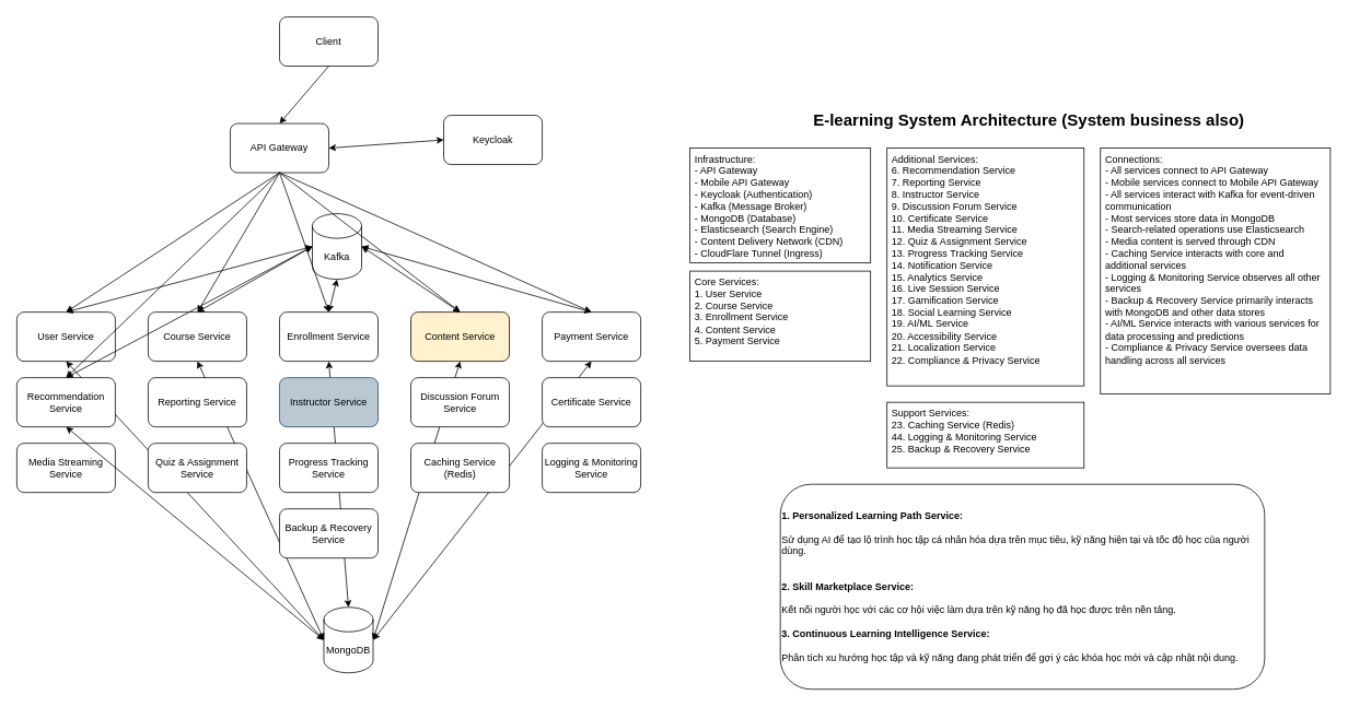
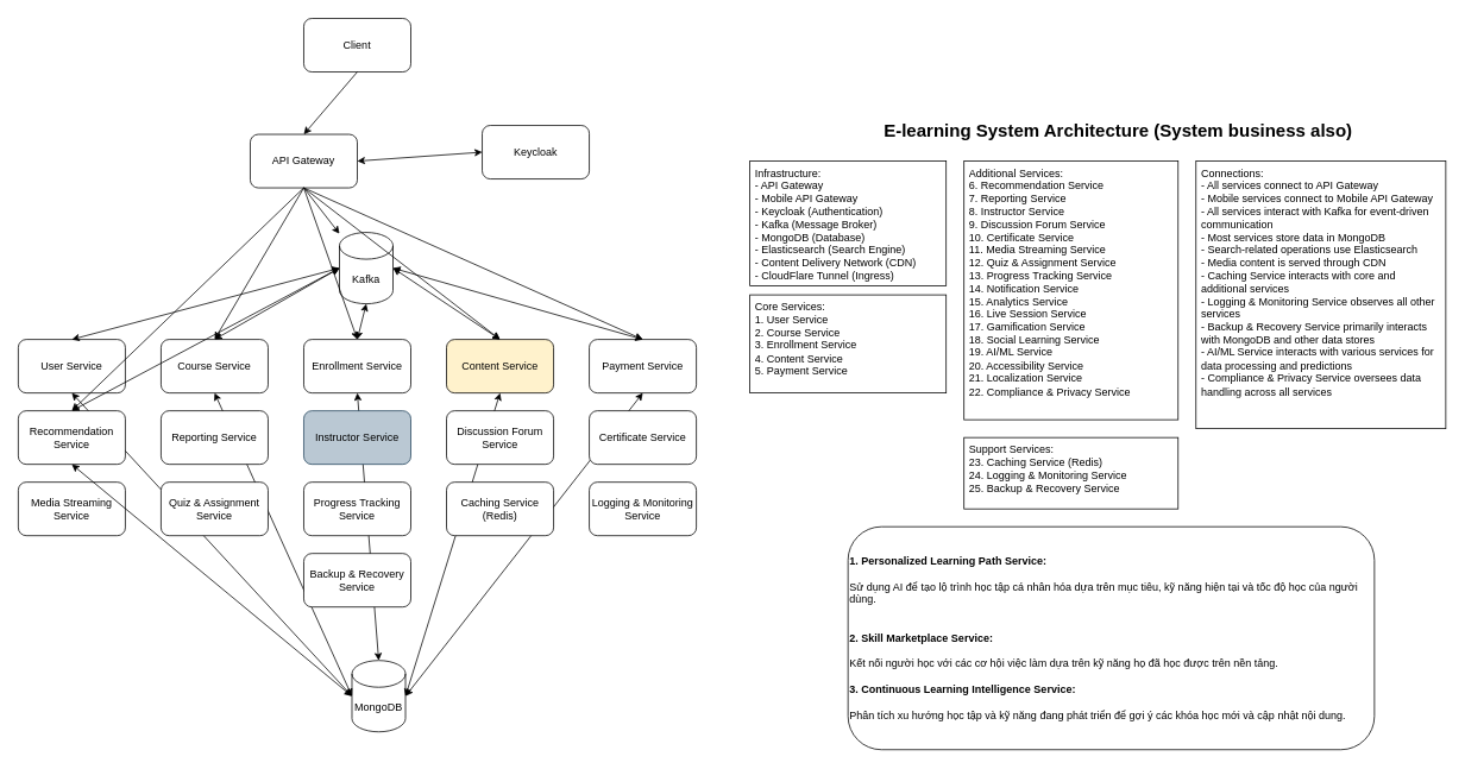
  <mxCell id="0" />
  <mxCell id="1" parent="0" />
  <mxCell id="2" value="Client" style="rounded=1;whiteSpace=wrap;html=1;" parent="1" vertex="1"><mxGeometry x="340" y="20" width="120" height="60" as="geometry" /></mxCell>
  <mxCell id="3" value="API Gateway" style="rounded=1;whiteSpace=wrap;html=1;" parent="1" vertex="1"><mxGeometry x="280" y="150" width="120" height="60" as="geometry" /></mxCell>
  <mxCell id="4" value="Keycloak" style="rounded=1;whiteSpace=wrap;html=1;" parent="1" vertex="1"><mxGeometry x="540" y="140" width="120" height="60" as="geometry" /></mxCell>
  <mxCell id="5" value="Kafka" style="shape=cylinder3;whiteSpace=wrap;html=1;boundedLbl=1;backgroundOutline=1;size=15;" parent="1" vertex="1"><mxGeometry x="380" y="260" width="60" height="80" as="geometry" /></mxCell>
  <mxCell id="6" value="User Service" style="rounded=1;whiteSpace=wrap;html=1;" parent="1" vertex="1"><mxGeometry x="20" y="380" width="120" height="60" as="geometry" /></mxCell>
  <mxCell id="7" value="Course Service" style="rounded=1;whiteSpace=wrap;html=1;" parent="1" vertex="1"><mxGeometry x="180" y="380" width="120" height="60" as="geometry" /></mxCell>
  <mxCell id="8" value="Enrollment Service" style="rounded=1;whiteSpace=wrap;html=1;" parent="1" vertex="1"><mxGeometry x="340" y="380" width="120" height="60" as="geometry" /></mxCell>
  <mxCell id="9" value="Content Service" style="rounded=1;whiteSpace=wrap;html=1;fillColor=#fff2cc;" parent="1" vertex="1"><mxGeometry x="500" y="380" width="120" height="60" as="geometry" /></mxCell>
  <mxCell id="10" value="Payment Service" style="rounded=1;whiteSpace=wrap;html=1;" parent="1" vertex="1"><mxGeometry x="660" y="380" width="120" height="60" as="geometry" /></mxCell>
  <mxCell id="11" value="MongoDB" style="shape=cylinder3;whiteSpace=wrap;html=1;boundedLbl=1;backgroundOutline=1;size=15;" parent="1" vertex="1"><mxGeometry x="394" y="740" width="60" height="80" as="geometry" /></mxCell>
  <mxCell id="12" value="" style="endArrow=classic;html=1;exitX=0.5;exitY=1;exitDx=0;exitDy=0;entryX=0.5;entryY=0;entryDx=0;entryDy=0;" parent="1" source="2" target="3" edge="1"><mxGeometry width="50" height="50" relative="1" as="geometry"><mxPoint x="370" y="410" as="sourcePoint" /><mxPoint x="420" y="360" as="targetPoint" /></mxGeometry></mxCell>
  <mxCell id="13" value="" style="endArrow=classic;startArrow=classic;html=1;exitX=1;exitY=0.5;exitDx=0;exitDy=0;entryX=0;entryY=0.5;entryDx=0;entryDy=0;" parent="1" source="3" target="4" edge="1"><mxGeometry width="50" height="50" relative="1" as="geometry"><mxPoint x="370" y="410" as="sourcePoint" /><mxPoint x="420" y="360" as="targetPoint" /></mxGeometry></mxCell>
- <mxCell id="14" value="" style="endArrow=classic;html=1;exitX=0.5;exitY=1;exitDx=0;exitDy=0;entryX=0.5;entryY=0;entryDx=0;entryDy=0;" parent="1" source="3" target="6" edge="1"><mxGeometry width="50" height="50" relative="1" as="geometry"><mxPoint x="370" y="410" as="sourcePoint" /><mxPoint x="420" y="360" as="targetPoint" /></mxGeometry></mxCell>
+ <mxCell id="14" value="" style="endArrow=classic;html=1;exitX=0.5;exitY=1;exitDx=0;exitDy=0;" parent="1" source="3" target="5" edge="1"><mxGeometry width="50" height="50" relative="1" as="geometry"><mxPoint x="370" y="410" as="sourcePoint" /><mxPoint x="420" y="360" as="targetPoint" /></mxGeometry></mxCell>
  <mxCell id="15" value="" style="endArrow=classic;html=1;exitX=0.5;exitY=1;exitDx=0;exitDy=0;entryX=0.5;entryY=0;entryDx=0;entryDy=0;" parent="1" source="3" target="7" edge="1"><mxGeometry width="50" height="50" relative="1" as="geometry"><mxPoint x="370" y="410" as="sourcePoint" /><mxPoint x="420" y="360" as="targetPoint" /></mxGeometry></mxCell>
  <mxCell id="16" value="" style="endArrow=classic;html=1;exitX=0.5;exitY=1;exitDx=0;exitDy=0;entryX=0.5;entryY=0;entryDx=0;entryDy=0;" parent="1" source="3" target="8" edge="1"><mxGeometry width="50" height="50" relative="1" as="geometry"><mxPoint x="370" y="410" as="sourcePoint" /><mxPoint x="420" y="360" as="targetPoint" /></mxGeometry></mxCell>
  <mxCell id="17" value="" style="endArrow=classic;html=1;exitX=0.5;exitY=1;exitDx=0;exitDy=0;entryX=0.5;entryY=0;entryDx=0;entryDy=0;" parent="1" source="3" target="9" edge="1"><mxGeometry width="50" height="50" relative="1" as="geometry"><mxPoint x="370" y="410" as="sourcePoint" /><mxPoint x="420" y="360" as="targetPoint" /></mxGeometry></mxCell>
  <mxCell id="18" value="" style="endArrow=classic;html=1;exitX=0.5;exitY=1;exitDx=0;exitDy=0;entryX=0.5;entryY=0;entryDx=0;entryDy=0;" parent="1" source="3" target="10" edge="1"><mxGeometry width="50" height="50" relative="1" as="geometry"><mxPoint x="370" y="410" as="sourcePoint" /><mxPoint x="420" y="360" as="targetPoint" /></mxGeometry></mxCell>
  <mxCell id="19" value="" style="endArrow=classic;startArrow=classic;html=1;exitX=0.5;exitY=0;exitDx=0;exitDy=0;entryX=0;entryY=0.5;entryDx=0;entryDy=0;entryPerimeter=0;" parent="1" source="6" target="5" edge="1"><mxGeometry width="50" height="50" relative="1" as="geometry"><mxPoint x="370" y="410" as="sourcePoint" /><mxPoint x="420" y="360" as="targetPoint" /></mxGeometry></mxCell>
  <mxCell id="20" value="" style="endArrow=classic;startArrow=classic;html=1;exitX=0.5;exitY=0;exitDx=0;exitDy=0;entryX=0;entryY=0.5;entryDx=0;entryDy=0;entryPerimeter=0;" parent="1" source="7" target="5" edge="1"><mxGeometry width="50" height="50" relative="1" as="geometry"><mxPoint x="370" y="410" as="sourcePoint" /><mxPoint x="420" y="360" as="targetPoint" /></mxGeometry></mxCell>
  <mxCell id="21" value="" style="endArrow=classic;startArrow=classic;html=1;exitX=0.5;exitY=0;exitDx=0;exitDy=0;entryX=0.5;entryY=1;entryDx=0;entryDy=0;entryPerimeter=0;" parent="1" source="8" target="5" edge="1"><mxGeometry width="50" height="50" relative="1" as="geometry"><mxPoint x="370" y="410" as="sourcePoint" /><mxPoint x="420" y="360" as="targetPoint" /></mxGeometry></mxCell>
  <mxCell id="22" value="" style="endArrow=classic;startArrow=classic;html=1;exitX=0.5;exitY=0;exitDx=0;exitDy=0;entryX=1;entryY=0.5;entryDx=0;entryDy=0;entryPerimeter=0;" parent="1" source="9" target="5" edge="1"><mxGeometry width="50" height="50" relative="1" as="geometry"><mxPoint x="370" y="410" as="sourcePoint" /><mxPoint x="420" y="360" as="targetPoint" /></mxGeometry></mxCell>
  <mxCell id="23" value="" style="endArrow=classic;startArrow=classic;html=1;exitX=0.5;exitY=0;exitDx=0;exitDy=0;entryX=1;entryY=0.5;entryDx=0;entryDy=0;entryPerimeter=0;" parent="1" source="10" target="5" edge="1"><mxGeometry width="50" height="50" relative="1" as="geometry"><mxPoint x="370" y="410" as="sourcePoint" /><mxPoint x="420" y="360" as="targetPoint" /></mxGeometry></mxCell>
  <mxCell id="24" value="" style="endArrow=classic;startArrow=classic;html=1;exitX=0.5;exitY=1;exitDx=0;exitDy=0;entryX=0;entryY=0.5;entryDx=0;entryDy=0;entryPerimeter=0;" parent="1" source="6" target="11" edge="1"><mxGeometry width="50" height="50" relative="1" as="geometry"><mxPoint x="370" y="410" as="sourcePoint" /><mxPoint x="420" y="360" as="targetPoint" /></mxGeometry></mxCell>
  <mxCell id="25" value="" style="endArrow=classic;startArrow=classic;html=1;exitX=0.5;exitY=1;exitDx=0;exitDy=0;entryX=0;entryY=0.5;entryDx=0;entryDy=0;entryPerimeter=0;" parent="1" source="7" target="11" edge="1"><mxGeometry width="50" height="50" relative="1" as="geometry"><mxPoint x="370" y="410" as="sourcePoint" /><mxPoint x="420" y="360" as="targetPoint" /></mxGeometry></mxCell>
  <mxCell id="26" value="" style="endArrow=classic;startArrow=classic;html=1;exitX=0.5;exitY=1;exitDx=0;exitDy=0;entryX=0.5;entryY=0;entryDx=0;entryDy=0;entryPerimeter=0;" parent="1" source="8" target="11" edge="1"><mxGeometry width="50" height="50" relative="1" as="geometry"><mxPoint x="370" y="410" as="sourcePoint" /><mxPoint x="420" y="360" as="targetPoint" /></mxGeometry></mxCell>
  <mxCell id="27" value="" style="endArrow=classic;startArrow=classic;html=1;exitX=0.5;exitY=1;exitDx=0;exitDy=0;entryX=1;entryY=0.5;entryDx=0;entryDy=0;entryPerimeter=0;" parent="1" source="9" target="11" edge="1"><mxGeometry width="50" height="50" relative="1" as="geometry"><mxPoint x="370" y="410" as="sourcePoint" /><mxPoint x="420" y="360" as="targetPoint" /></mxGeometry></mxCell>
  <mxCell id="28" value="" style="endArrow=classic;startArrow=classic;html=1;exitX=0.5;exitY=1;exitDx=0;exitDy=0;entryX=1;entryY=0.5;entryDx=0;entryDy=0;entryPerimeter=0;" parent="1" source="10" target="11" edge="1"><mxGeometry width="50" height="50" relative="1" as="geometry"><mxPoint x="370" y="410" as="sourcePoint" /><mxPoint x="420" y="360" as="targetPoint" /></mxGeometry></mxCell>
  <mxCell id="29" value="Recommendation Service" style="rounded=1;whiteSpace=wrap;html=1;" parent="1" vertex="1"><mxGeometry x="20" y="460" width="120" height="60" as="geometry" /></mxCell>
  <mxCell id="30" value="Reporting Service" style="rounded=1;whiteSpace=wrap;html=1;" parent="1" vertex="1"><mxGeometry x="180" y="460" width="120" height="60" as="geometry" /></mxCell>
  <mxCell id="31" value="Instructor Service" style="rounded=1;whiteSpace=wrap;html=1;fillColor=#bac8d3;strokeColor=#23445d;" parent="1" vertex="1"><mxGeometry x="340" y="460" width="120" height="60" as="geometry" /></mxCell>
  <mxCell id="32" value="Discussion Forum Service" style="rounded=1;whiteSpace=wrap;html=1;" parent="1" vertex="1"><mxGeometry x="500" y="460" width="120" height="60" as="geometry" /></mxCell>
  <mxCell id="33" value="Certificate Service" style="rounded=1;whiteSpace=wrap;html=1;" parent="1" vertex="1"><mxGeometry x="660" y="460" width="120" height="60" as="geometry" /></mxCell>
  <mxCell id="34" value="Media Streaming Service" style="rounded=1;whiteSpace=wrap;html=1;" parent="1" vertex="1"><mxGeometry x="20" y="540" width="120" height="60" as="geometry" /></mxCell>
  <mxCell id="35" value="Quiz &amp; Assignment Service" style="rounded=1;whiteSpace=wrap;html=1;" parent="1" vertex="1"><mxGeometry x="180" y="540" width="120" height="60" as="geometry" /></mxCell>
  <mxCell id="36" value="Progress Tracking Service" style="rounded=1;whiteSpace=wrap;html=1;" parent="1" vertex="1"><mxGeometry x="340" y="540" width="120" height="60" as="geometry" /></mxCell>
  <mxCell id="37" value="Caching Service (Redis)" style="rounded=1;whiteSpace=wrap;html=1;" parent="1" vertex="1"><mxGeometry x="500" y="540" width="120" height="60" as="geometry" /></mxCell>
  <mxCell id="38" value="Logging &amp; Monitoring Service" style="rounded=1;whiteSpace=wrap;html=1;" parent="1" vertex="1"><mxGeometry x="660" y="540" width="120" height="60" as="geometry" /></mxCell>
  <mxCell id="39" value="Backup &amp; Recovery Service" style="rounded=1;whiteSpace=wrap;html=1;" parent="1" vertex="1"><mxGeometry x="340" y="620" width="120" height="60" as="geometry" /></mxCell>
  <mxCell id="40" value="" style="endArrow=classic;html=1;exitX=0.5;exitY=1;exitDx=0;exitDy=0;entryX=0.5;entryY=0;entryDx=0;entryDy=0;" parent="1" source="3" target="29" edge="1"><mxGeometry width="50" height="50" relative="1" as="geometry"><mxPoint x="370" y="410" as="sourcePoint" /><mxPoint x="420" y="360" as="targetPoint" /></mxGeometry></mxCell>
  <mxCell id="41" value="" style="endArrow=classic;startArrow=classic;html=1;exitX=0.5;exitY=0;exitDx=0;exitDy=0;entryX=0;entryY=0.5;entryDx=0;entryDy=0;entryPerimeter=0;" parent="1" source="29" target="5" edge="1"><mxGeometry width="50" height="50" relative="1" as="geometry"><mxPoint x="370" y="410" as="sourcePoint" /><mxPoint x="420" y="360" as="targetPoint" /></mxGeometry></mxCell>
  <mxCell id="42" value="" style="endArrow=classic;startArrow=classic;html=1;exitX=0.5;exitY=1;exitDx=0;exitDy=0;entryX=0;entryY=0.5;entryDx=0;entryDy=0;entryPerimeter=0;" parent="1" source="29" target="11" edge="1"><mxGeometry width="50" height="50" relative="1" as="geometry"><mxPoint x="370" y="410" as="sourcePoint" /><mxPoint x="420" y="360" as="targetPoint" /></mxGeometry></mxCell>
  <mxCell id="43" value="" style="group" vertex="1" connectable="0" parent="1"><mxGeometry x="840" y="130" width="780" height="440" as="geometry" /></mxCell>
  <mxCell id="44" value="E-learning System Architecture (System business also)" style="text;html=1;strokeColor=none;fillColor=none;align=center;verticalAlign=middle;whiteSpace=wrap;rounded=0;fontSize=20;fontStyle=1" vertex="1" parent="43"><mxGeometry x="130" width="566" height="30" as="geometry" /></mxCell>
  <mxCell id="45" value="Infrastructure:&lt;br&gt;- API Gateway&lt;br&gt;- Mobile API Gateway&lt;br&gt;- Keycloak (Authentication)&lt;br&gt;- Kafka (Message Broker)&lt;br&gt;- MongoDB (Database)&lt;br&gt;- Elasticsearch (Search Engine)&lt;br&gt;- Content Delivery Network (CDN)&lt;br&gt;- CloudFlare Tunnel (Ingress)" style="text;strokeColor=default;fillColor=none;align=left;verticalAlign=top;spacingLeft=4;spacingRight=4;overflow=hidden;rotatable=0;points=[[0,0.5],[1,0.5]];portConstraint=eastwest;whiteSpace=wrap;html=1;" vertex="1" parent="43"><mxGeometry y="50" width="220" height="140" as="geometry" /></mxCell>
  <mxCell id="46" value="Core Services:&#10;1. User Service&#10;2. Course Service&#10;3. Enrollment Service&#10;4. Content Service&#10;5. Payment Service" style="text;strokeColor=default;fillColor=none;align=left;verticalAlign=top;spacingLeft=4;spacingRight=4;overflow=hidden;rotatable=0;points=[[0,0.5],[1,0.5]];portConstraint=eastwest;whiteSpace=wrap;html=1;" vertex="1" parent="43"><mxGeometry y="200" width="220" height="110" as="geometry" /></mxCell>
  <mxCell id="47" value="Additional Services:&#10;6. Recommendation Service&#10;7. Reporting Service&#10;8. Instructor Service&#10;9. Discussion Forum Service&#10;10. Certificate Service&#10;11. Media Streaming Service&#10;12. Quiz &amp; Assignment Service&#10;13. Progress Tracking Service&#10;14. Notification Service&#10;15. Analytics Service&#10;16. Live Session Service&#10;17. Gamification Service&#10;18. Social Learning Service&#10;19. AI/ML Service&#10;20. Accessibility Service&#10;21. Localization Service&#10;22. Compliance &amp; Privacy Service" style="text;strokeColor=default;fillColor=none;align=left;verticalAlign=top;spacingLeft=4;spacingRight=4;overflow=hidden;rotatable=0;points=[[0,0.5],[1,0.5]];portConstraint=eastwest;whiteSpace=wrap;html=1;" vertex="1" parent="43"><mxGeometry x="240" y="50" width="240" height="290" as="geometry" /></mxCell>
- <mxCell id="48" value="Support Services:&#10;23. Caching Service (Redis)&#10;44. Logging &amp; Monitoring Service&#10;25. Backup &amp; Recovery Service" style="text;strokeColor=default;fillColor=none;align=left;verticalAlign=top;spacingLeft=4;spacingRight=4;overflow=hidden;rotatable=0;points=[[0,0.5],[1,0.5]];portConstraint=eastwest;whiteSpace=wrap;html=1;" vertex="1" parent="43"><mxGeometry x="240" y="360" width="240" height="80" as="geometry" /></mxCell>
+ <mxCell id="48" value="Support Services:&#10;23. Caching Service (Redis)&#10;24. Logging &amp; Monitoring Service&#10;25. Backup &amp; Recovery Service" style="text;strokeColor=default;fillColor=none;align=left;verticalAlign=top;spacingLeft=4;spacingRight=4;overflow=hidden;rotatable=0;points=[[0,0.5],[1,0.5]];portConstraint=eastwest;whiteSpace=wrap;html=1;" vertex="1" parent="43"><mxGeometry x="240" y="360" width="240" height="80" as="geometry" /></mxCell>
  <mxCell id="49" value="Connections:&#10;- All services connect to API Gateway&#10;- Mobile services connect to Mobile API Gateway&#10;- All services interact with Kafka for event-driven communication&#10;- Most services store data in MongoDB&#10;- Search-related operations use Elasticsearch&#10;- Media content is served through CDN&#10;- Caching Service interacts with core and additional services&#10;- Logging &amp; Monitoring Service observes all other services&#10;- Backup &amp; Recovery Service primarily interacts with MongoDB and other data stores&#10;- AI/ML Service interacts with various services for data processing and predictions&#10;- Compliance &amp; Privacy Service oversees data handling across all services" style="text;strokeColor=default;fillColor=none;align=left;verticalAlign=top;spacingLeft=4;spacingRight=4;overflow=hidden;rotatable=0;points=[[0,0.5],[1,0.5]];portConstraint=eastwest;whiteSpace=wrap;html=1;" vertex="1" parent="43"><mxGeometry x="500" y="50" width="280" height="300" as="geometry" /></mxCell>
  <mxCell id="50" value="&lt;div&gt;&lt;b&gt;1. Personalized Learning Path Service:&lt;/b&gt;&lt;/div&gt;&lt;div&gt;&lt;br&gt;&lt;/div&gt;&lt;div&gt;Sử dụng AI để tạo lộ trình học tập cá nhân hóa dựa trên mục tiêu, kỹ năng hiện tại và tốc độ học của người dùng.&lt;/div&gt;&lt;div&gt;&lt;br&gt;&lt;/div&gt;&lt;div&gt;&lt;br&gt;&lt;/div&gt;&lt;div&gt;&lt;b&gt;2. Skill Marketplace Service:&lt;/b&gt;&lt;/div&gt;&lt;div&gt;&lt;br&gt;&lt;/div&gt;&lt;div&gt;Kết nối người học với các cơ hội việc làm dựa trên kỹ năng họ đã học được trên nền tảng.&lt;/div&gt;&lt;div&gt;&lt;br&gt;&lt;/div&gt;&lt;div&gt;&lt;b&gt;3. Continuous Learning Intelligence Service:&lt;/b&gt;&lt;/div&gt;&lt;div&gt;&lt;br&gt;&lt;/div&gt;&lt;div&gt;Phân tích xu hướng học tập và kỹ năng đang phát triển để gợi ý các khóa học mới và cập nhật nội dung.&lt;/div&gt;" style="rounded=1;whiteSpace=wrap;html=1;align=left;" vertex="1" parent="1"><mxGeometry x="950" y="590" width="590" height="250" as="geometry" /></mxCell>
